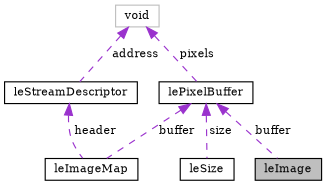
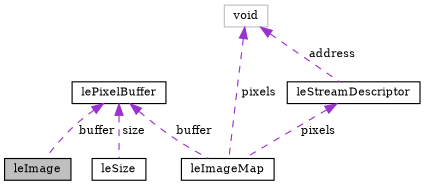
  digraph {
    fontname="DejaVu Serif"
    node [color=black fillcolor=white fontname="DejaVu Serif" fontsize=10 shape=record style=filled]
    edge [color=darkorchid3 dir=back fontname="DejaVu Serif" fontsize=10 labelfontname=Helvetica labelfontsize=10 style=dashed]
    n1 [fillcolor=grey75 fontcolor=black height=0.2 label=leImage width=0.4]
    n2 [height=0.2 label=lePixelBuffer width=0.4]
    n3 [height=0.2 label=leImageMap width=0.4]
    n4 [height=0.2 label=leSize width=0.4]
    n5 [color=grey75 height=0.2 label=void width=0.4]
    n6 [height=0.2 label=leStreamDescriptor width=0.4]
    n2 -> n1 [label=" buffer"]
    n2 -> n3 [label=" buffer"]
    n2 -> n4 [label=" size"]
-   n5 -> n2 [label=" pixels"]
+   n5 -> n3 [label=" pixels"]
    n5 -> n6 [label=" address"]
-   n6 -> n3 [label=" header"]
+   n6 -> n3 [label=" pixels"]
  }
